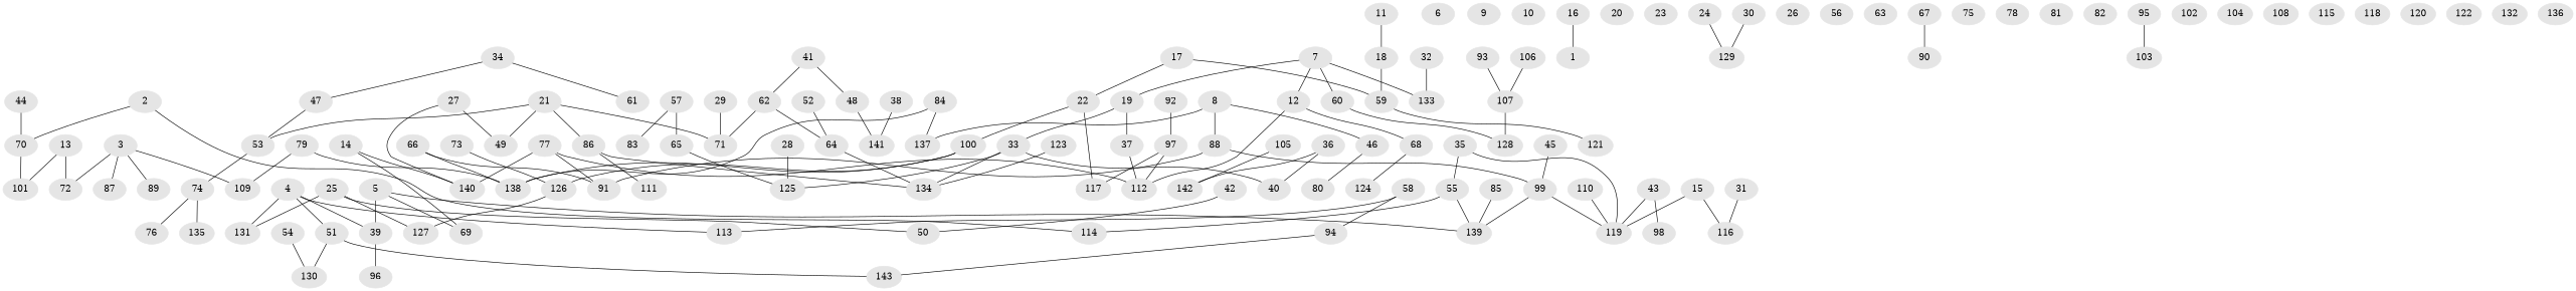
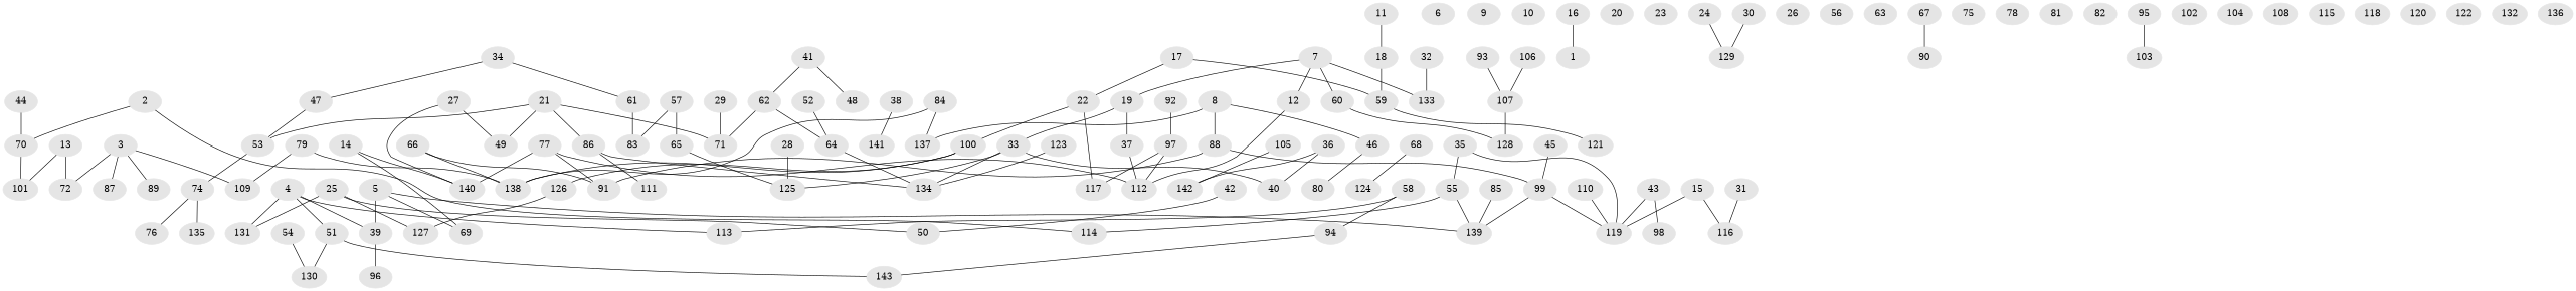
  graph {
    node [color=gray90 style=filled]
    2
    70
    114
    101
    3
    72
    87
    89
    109
    4
    39
    51
    113
    131
    96
    130
    143
    5
    69
    139
    6
    7
    12
    19
    60
    133
    68
    112
    33
    37
    128
    64
    134
    8
    46
    88
    137
    80
    99
    91
    9
    10
    11
    18
    59
    124
    13
    14
    140
    15
    116
    119
    16
    1
    17
    22
    100
    117
    121
    125
    40
    20
    21
    49
    53
    71
    86
    74
    111
    138
    126
    23
    24
    129
    25
    50
    127
    26
    27
    28
    29
    30
    31
    32
    34
    47
    61
    83
    35
    55
    36
    142
    38
    141
    41
    48
    62
    42
    43
    98
    44
    45
    52
    76
    135
    54
    56
    57
    65
    58
    94
    63
    66
    67
    90
-   73
    75
    77
    78
    79
    81
    82
    84
    85
    92
    97
    93
    107
    95
    103
    102
    104
    105
    106
    108
    110
    115
    118
    120
    122
    123
    132
    136
    2 -- 70
    2 -- 114
    70 -- 101
    3 -- 72
    3 -- 87
    3 -- 89
    3 -- 109
    4 -- 39
    4 -- 51
    4 -- 113
    4 -- 131
    39 -- 96
    51 -- 130
    51 -- 143
    5 -- 39
    5 -- 69
    5 -- 139
    7 -- 12
    7 -- 19
    7 -- 60
    7 -- 133
-   12 -- 68
    12 -- 112
    19 -- 33
    19 -- 37
    60 -- 128
    68 -- 124
    33 -- 134
    33 -- 125
    33 -- 40
    37 -- 112
    64 -- 134
    8 -- 46
    8 -- 88
    8 -- 137
    46 -- 80
    88 -- 99
    88 -- 91
    99 -- 139
    99 -- 119
    11 -- 18
    18 -- 59
    59 -- 121
    13 -- 101
    13 -- 72
    14 -- 69
    14 -- 140
    15 -- 116
    15 -- 119
    16 -- 1
    17 -- 59
    17 -- 22
    22 -- 100
    22 -- 117
    100 -- 138
    100 -- 126
    21 -- 49
    21 -- 53
    21 -- 71
    21 -- 86
    53 -- 74
    86 -- 134
    86 -- 111
    74 -- 76
    74 -- 135
    126 -- 127
    24 -- 129
    25 -- 131
    25 -- 50
    25 -- 127
    27 -- 140
    27 -- 49
    28 -- 125
    29 -- 71
    30 -- 129
    31 -- 116
    32 -- 133
    34 -- 47
    34 -- 61
    47 -- 53
+   61 -- 83
    35 -- 119
    35 -- 55
    55 -- 114
    55 -- 139
    36 -- 40
    36 -- 142
    38 -- 141
    41 -- 48
    41 -- 62
-   48 -- 141
    62 -- 64
    62 -- 71
    42 -- 50
    43 -- 119
    43 -- 98
    44 -- 70
    45 -- 99
    52 -- 64
    54 -- 130
    57 -- 83
    57 -- 65
    65 -- 125
    58 -- 113
    58 -- 94
    94 -- 143
    66 -- 91
    66 -- 138
    67 -- 90
-   73 -- 126
    77 -- 112
    77 -- 91
    77 -- 140
    79 -- 109
    79 -- 138
    84 -- 137
    84 -- 138
    85 -- 139
    92 -- 97
    97 -- 112
    97 -- 117
    93 -- 107
    107 -- 128
    95 -- 103
    105 -- 142
    106 -- 107
    110 -- 119
    123 -- 134
  }
